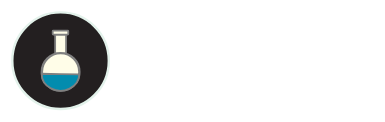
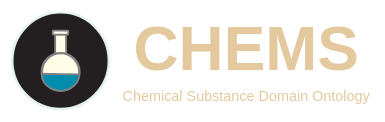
  <mxCell id="0" />
  <mxCell id="1" parent="0" />
+ <mxCell id="2" value="&lt;font color=&quot;#e4c89e&quot; style=&quot;font-size: 104px;&quot;&gt;CHEMS&lt;/font&gt;" style="text;strokeColor=none;fillColor=none;html=1;fontSize=24;fontStyle=1;verticalAlign=middle;align=center;labelBorderColor=none;labelBackgroundColor=none;" parent="1" vertex="1"><mxGeometry x="200" y="20" width="420" height="120" as="geometry" /></mxCell>
+ <mxCell id="3" value="&lt;span style=&quot;font-weight: normal;&quot;&gt;&lt;font color=&quot;#e4c89e&quot;&gt;Chemical Substance Domain Ontology&lt;/font&gt;&lt;/span&gt;" style="text;strokeColor=none;fillColor=none;html=1;fontSize=24;fontStyle=1;verticalAlign=middle;align=center;labelBorderColor=none;" parent="1" vertex="1"><mxGeometry x="200" y="140" width="420" height="40" as="geometry" /></mxCell>
  <mxCell id="4" value="" style="ellipse;whiteSpace=wrap;html=1;aspect=fixed;fontSize=104;fillColor=#231F20;strokeWidth=4;strokeColor=#E3f2eb;" parent="1" vertex="1"><mxGeometry x="20" y="20" width="160.94" height="160.94" as="geometry" /></mxCell>
  <mxCell id="5" value="" style="group" vertex="1" connectable="0" parent="1"><mxGeometry x="69.07" y="50.47" width="62.8" height="100" as="geometry" /></mxCell>
  <mxCell id="6" value="" style="verticalLabelPosition=bottom;verticalAlign=top;html=1;shape=mxgraph.basic.rect;fillColor2=none;strokeWidth=3;size=20;indent=5;fontColor=#E4C89E;fillColor=#FFFDE8;strokeColor=#808080;" vertex="1" parent="5"><mxGeometry x="22.386" y="6.57" width="18.224" height="61.643" as="geometry" /></mxCell>
  <mxCell id="7" value="" style="ellipse;whiteSpace=wrap;html=1;aspect=fixed;fontSize=104;fillColor=#fffde8;strokeWidth=4;strokeColor=#808080;" vertex="1" parent="5"><mxGeometry x="0.196" y="37.391" width="62.604" height="62.604" as="geometry" /></mxCell>
  <mxCell id="8" value="" style="rounded=1;whiteSpace=wrap;html=1;strokeColor=#808080;fontColor=#E4C89E;fillColor=#FFFDE8;strokeWidth=3;" vertex="1" parent="5"><mxGeometry x="18.321" width="25.924" height="6.57" as="geometry" /></mxCell>
  <mxCell id="9" value="" style="verticalLabelPosition=bottom;verticalAlign=top;html=1;shape=mxgraph.basic.pie;startAngle=0.252;endAngle=0.753;strokeColor=#808080;strokeWidth=3;fontColor=#E4C89E;fillColor=#028CAE;" vertex="1" parent="5"><mxGeometry y="44.622" width="62.567" height="55.378" as="geometry" /></mxCell>
